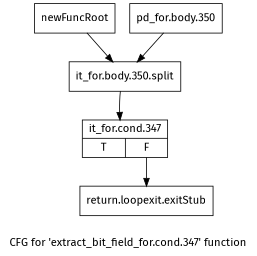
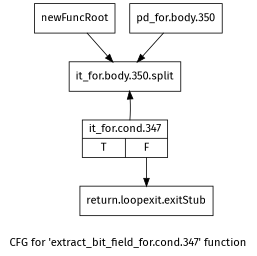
  digraph {
    fontname="Fira Sans"
    label="CFG for 'extract_bit_field_for.cond.347' function"
    node [fontname="Fira Sans" shape=record]
    edge [fontname="Fira Sans"]
    n1 [label="{newFuncRoot}"]
    n2 [label="{it_for.body.350.split}"]
    n3 [label="{it_for.cond.347|{<s0>T|<s1>F}}"]
    n4 [label="{return.loopexit.exitStub}"]
    n5 [label="{pd_for.body.350}"]
    n1 -> n2
-   n2 -> n3
+   n3 -> n2
    n3 -> n4 [tailport=s1]
    n5 -> n2
  }
